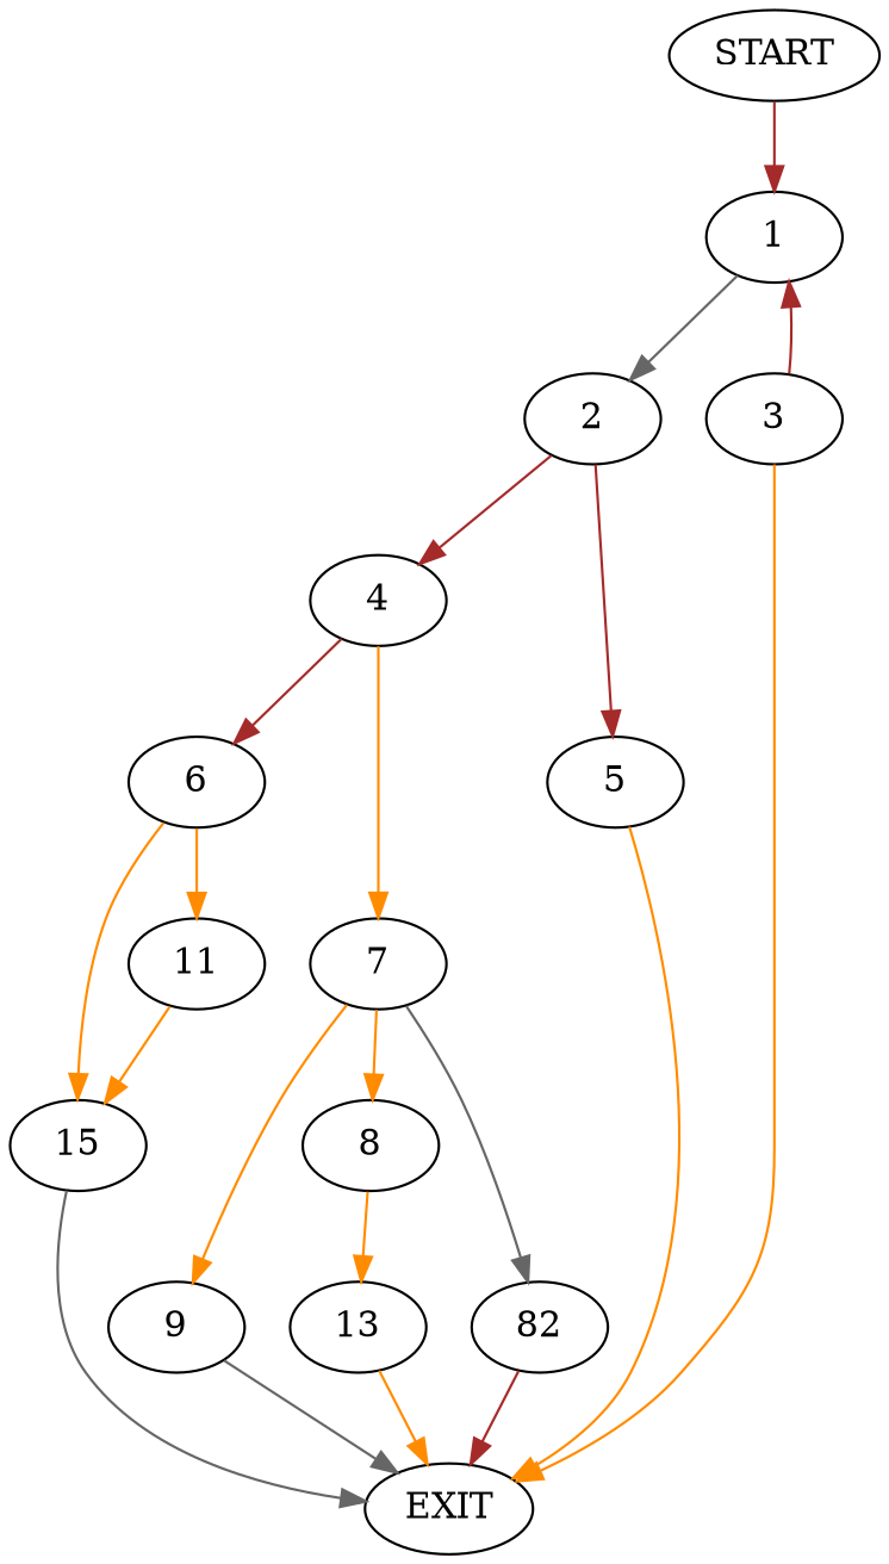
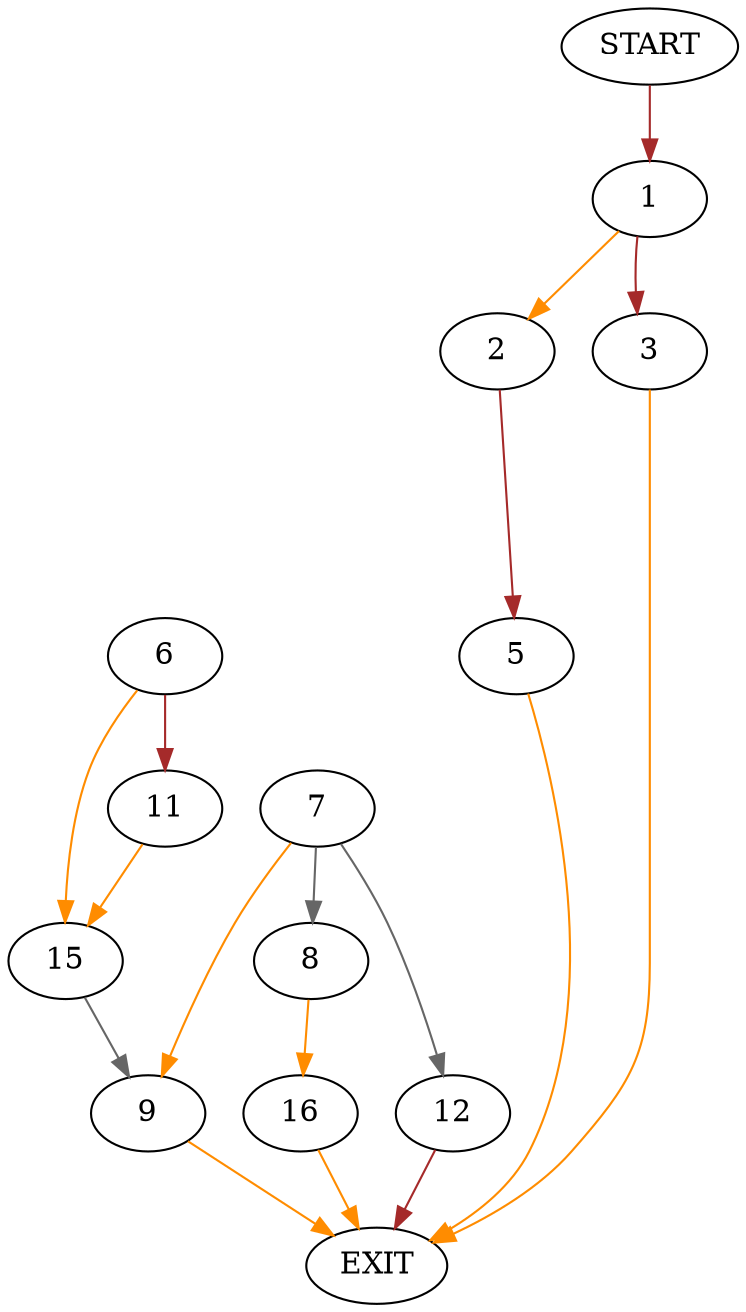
  digraph {
    edge [color=darkorange]
    n1 [label=START]
    1
    2
    3
    n5 [label=EXIT]
-   4
    5
    6
    7
    n10 [label=15]
    11
    8
    9
-   12 [label=82]
-   13
+   12
+   13 [label=16]
    n1 -> 1 [color=brown]
-   1 -> 2 [color=gray40]
-   3 -> 1 [color=brown]
-   2 -> 4 [color=brown]
+   1 -> 2
+   1 -> 3 [color=brown]
    2 -> 5 [color=brown]
    3 -> n5
-   4 -> 6 [color=brown]
-   4 -> 7
    5 -> n5
    6 -> n10
-   6 -> 11
-   7 -> 8
+   6 -> 11 [color=brown]
+   7 -> 8 [color=gray40]
    7 -> 9
    7 -> 12 [color=gray40]
-   n10 -> n5 [color=gray40]
+   n10 -> 9 [color=gray40]
    11 -> n10
    8 -> 13
-   9 -> n5 [color=gray40]
+   9 -> n5
    12 -> n5 [color=brown]
    13 -> n5
  }
